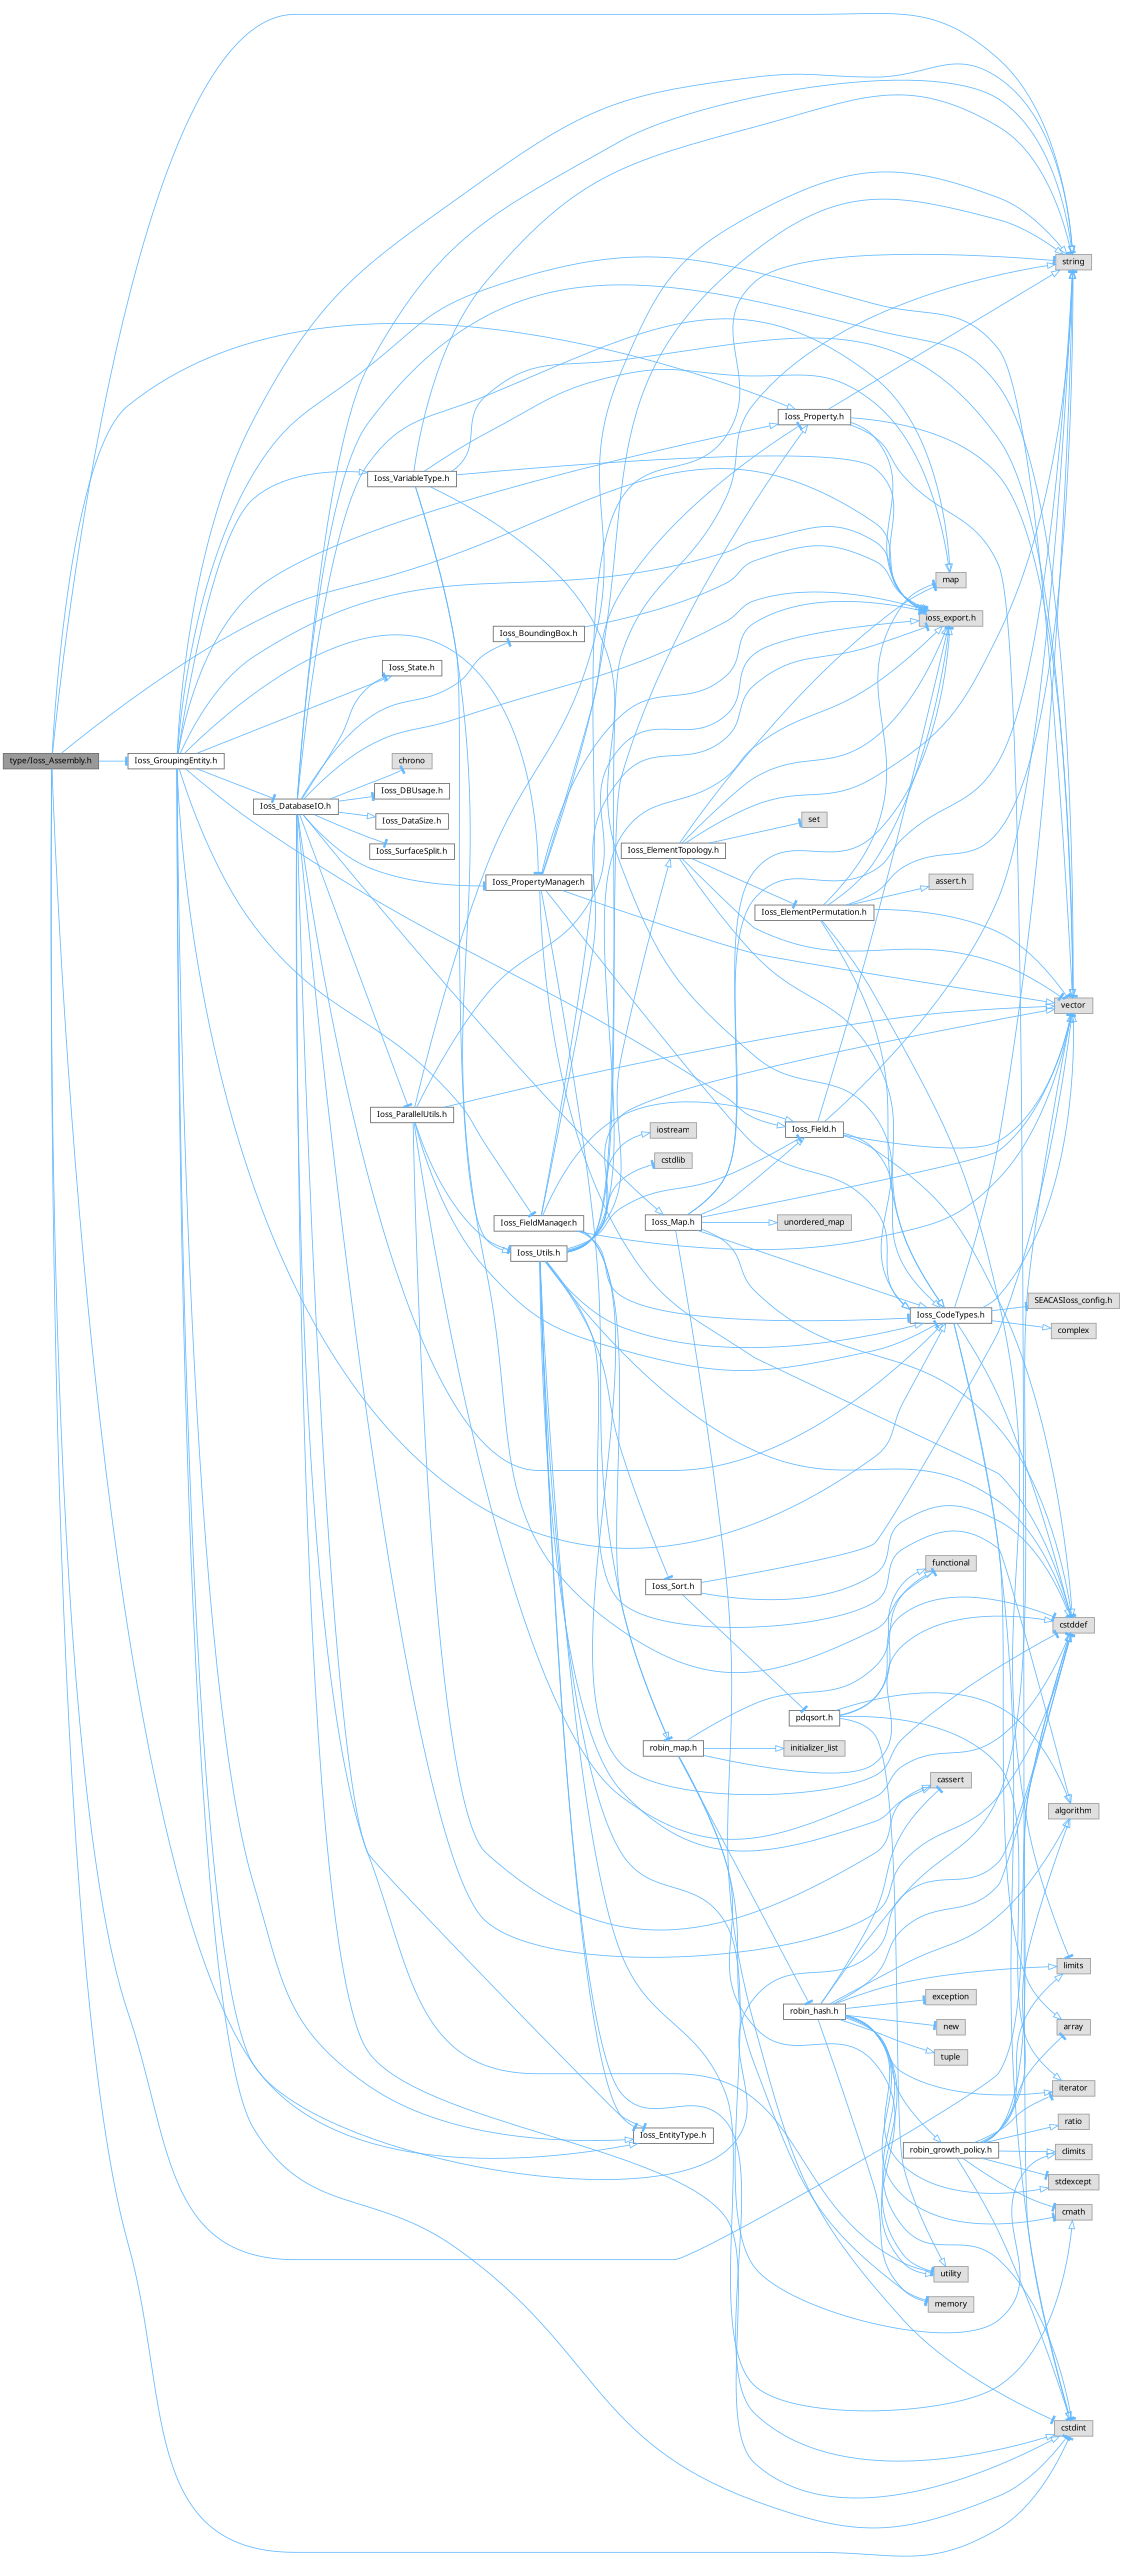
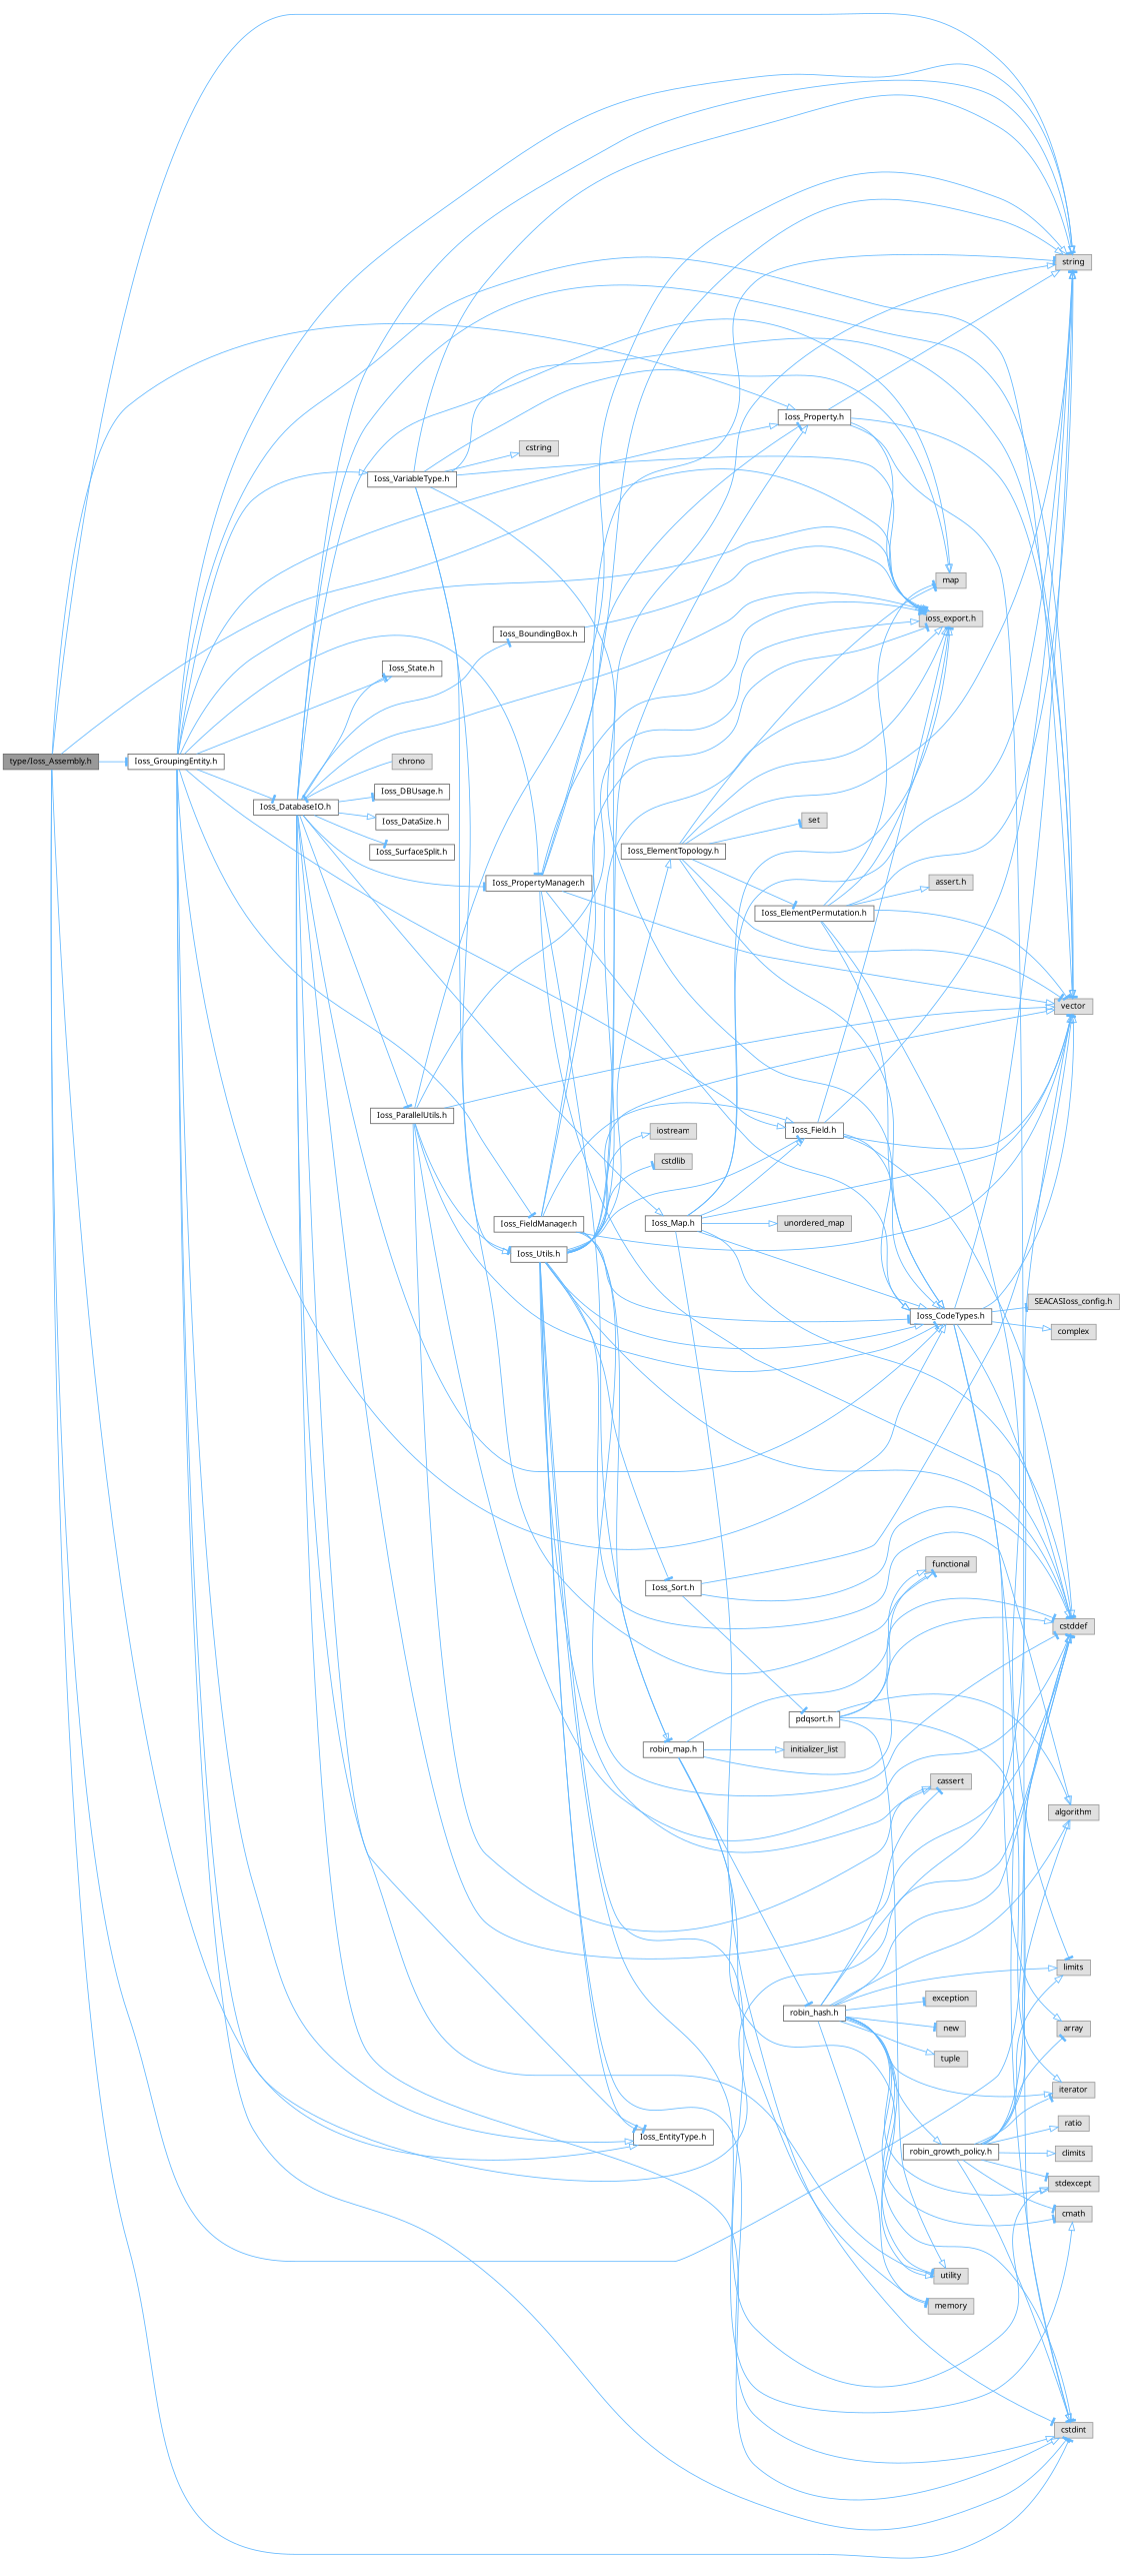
  digraph {
    fontname="Noto Sans"
    rankdir=LR
    node [color=grey60 fillcolor="#E0E0E0" fontname="Noto Sans" fontsize=10 shape=box style=filled]
    edge [arrowhead=onormal color=steelblue1 fontname="Noto Sans" fontsize=10 labelfontname=Helvetica labelfontsize=10 style=solid]
    n1 [color=gray40 fillcolor=grey60 fontcolor=black height=0.2 label="type/Ioss_Assembly.h" width=0.4]
    n2 [height=0.2 label="ioss_export.h" width=0.4]
    n3 [color=grey40 fillcolor=white height=0.2 label="Ioss_EntityType.h" width=0.4]
    n4 [color=grey40 fillcolor=white height=0.2 label="Ioss_Property.h" width=0.4]
    n5 [height=0.2 label=cstdint width=0.4]
    n6 [height=0.2 label=string width=0.4]
    n7 [color=grey40 fillcolor=white height=0.2 label="Ioss_GroupingEntity.h" width=0.4]
    n8 [height=0.2 label=cstddef width=0.4]
    n9 [height=0.2 label=vector width=0.4]
    n10 [color=grey40 fillcolor=white height=0.2 label="Ioss_CodeTypes.h" width=0.4]
    n11 [color=grey40 fillcolor=white height=0.2 label="Ioss_DatabaseIO.h" width=0.4]
    n12 [color=grey40 fillcolor=white height=0.2 label="Ioss_Field.h" width=0.4]
    n13 [color=grey40 fillcolor=white height=0.2 label="Ioss_PropertyManager.h" width=0.4]
    n14 [color=grey40 fillcolor=white height=0.2 label="Ioss_State.h" width=0.4]
    n15 [color=grey40 fillcolor=white height=0.2 label="Ioss_FieldManager.h" width=0.4]
    n16 [color=grey40 fillcolor=white height=0.2 label="Ioss_VariableType.h" width=0.4]
    n17 [height=0.2 label=array width=0.4]
    n18 [height=0.2 label="SEACASIoss_config.h" width=0.4]
    n19 [height=0.2 label=complex width=0.4]
    n20 [color=grey40 fillcolor=white height=0.2 label="Ioss_BoundingBox.h" width=0.4]
    n21 [color=grey40 fillcolor=white height=0.2 label="Ioss_DBUsage.h" width=0.4]
    n22 [color=grey40 fillcolor=white height=0.2 label="Ioss_DataSize.h" width=0.4]
    n23 [color=grey40 fillcolor=white height=0.2 label="Ioss_Map.h" width=0.4]
    n24 [color=grey40 fillcolor=white height=0.2 label="Ioss_ParallelUtils.h" width=0.4]
    n25 [height=0.2 label=map width=0.4]
    n26 [height=0.2 label=utility width=0.4]
    n27 [color=grey40 fillcolor=white height=0.2 label="Ioss_SurfaceSplit.h" width=0.4]
    n28 [height=0.2 label=chrono width=0.4]
    n29 [color=grey40 fillcolor=white height=0.2 label="robin_map.h" width=0.4]
    n30 [color=grey40 fillcolor=white height=0.2 label="Ioss_Utils.h" width=0.4]
    n31 [height=0.2 label=functional width=0.4]
+   n32 [height=0.2 label=cstring width=0.4]
    n33 [height=0.2 label=unordered_map width=0.4]
    n34 [height=0.2 label=cassert width=0.4]
    n35 [color=grey40 fillcolor=white height=0.2 label="Ioss_ElementTopology.h" width=0.4]
    n36 [color=grey40 fillcolor=white height=0.2 label="Ioss_Sort.h" width=0.4]
    n37 [height=0.2 label=algorithm width=0.4]
    n38 [height=0.2 label=cmath width=0.4]
    n39 [height=0.2 label=cstdlib width=0.4]
    n40 [height=0.2 label=iostream width=0.4]
    n41 [height=0.2 label=stdexcept width=0.4]
    n42 [color=grey40 fillcolor=white height=0.2 label="Ioss_ElementPermutation.h" width=0.4]
    n43 [height=0.2 label=set width=0.4]
    n44 [color=grey40 fillcolor=white height=0.2 label="pdqsort.h" width=0.4]
    n45 [height=0.2 label="assert.h" width=0.4]
    n46 [height=0.2 label=limits width=0.4]
    n47 [height=0.2 label=iterator width=0.4]
    n48 [height=0.2 label=initializer_list width=0.4]
    n49 [height=0.2 label=memory width=0.4]
    n50 [color=grey40 fillcolor=white height=0.2 label="robin_hash.h" width=0.4]
    n51 [height=0.2 label=exception width=0.4]
    n52 [height=0.2 label=new width=0.4]
    n53 [height=0.2 label=tuple width=0.4]
    n54 [color=grey40 fillcolor=white height=0.2 label="robin_growth_policy.h" width=0.4]
    n55 [height=0.2 label=climits width=0.4]
    n56 [height=0.2 label=ratio width=0.4]
    n1 -> n2 [arrowhead=tee]
    n1 -> n3
    n1 -> n4
    n1 -> n5 [arrowhead=tee]
    n1 -> n6
    n1 -> n7 [arrowhead=tee]
    n1 -> n8
    n4 -> n2 [arrowhead=tee]
    n4 -> n5
    n4 -> n6
    n4 -> n9 [arrowhead=tee]
    n7 -> n2
    n7 -> n3
    n7 -> n4
    n7 -> n5 [arrowhead=tee]
    n7 -> n6
    n7 -> n8 [arrowhead=tee]
    n7 -> n9
    n7 -> n10
    n7 -> n11 [arrowhead=tee]
    n7 -> n12
    n7 -> n13 [arrowhead=tee]
    n7 -> n14
    n7 -> n15 [arrowhead=tee]
    n7 -> n16
    n10 -> n5
    n10 -> n6 [arrowhead=tee]
    n10 -> n8 [arrowhead=tee]
    n10 -> n9
    n10 -> n17
    n10 -> n18 [arrowhead=tee]
    n10 -> n19
    n11 -> n2 [arrowhead=tee]
    n11 -> n3 [arrowhead=tee]
    n11 -> n5
    n11 -> n6
    n11 -> n8 [arrowhead=tee]
    n11 -> n9 [arrowhead=tee]
    n11 -> n10
    n11 -> n13 [arrowhead=tee]
    n11 -> n14 [arrowhead=tee]
    n11 -> n20 [arrowhead=tee]
    n11 -> n21 [arrowhead=tee]
    n11 -> n22
    n11 -> n23
    n11 -> n24 [arrowhead=tee]
    n11 -> n25
    n11 -> n26 [arrowhead=tee]
    n11 -> n27 [arrowhead=tee]
-   n11 -> n28 [arrowhead=tee]
+   n28 -> n11 [arrowhead=tee]
    n12 -> n2
    n12 -> n6
    n12 -> n8
    n12 -> n9
    n12 -> n10
    n13 -> n2 [arrowhead=tee]
    n13 -> n4 [arrowhead=tee]
    n13 -> n6
    n13 -> n8 [arrowhead=tee]
    n13 -> n9
    n13 -> n10
    n13 -> n29
    n15 -> n2 [arrowhead=tee]
    n15 -> n6 [arrowhead=tee]
    n15 -> n8 [arrowhead=tee]
    n15 -> n9 [arrowhead=tee]
    n15 -> n10 [arrowhead=tee]
    n15 -> n12
    n15 -> n29 [arrowhead=tee]
    n16 -> n2
    n16 -> n6 [arrowhead=tee]
    n16 -> n9
    n16 -> n10
    n16 -> n25
    n16 -> n30
    n16 -> n31 [arrowhead=tee]
+   n16 -> n32
    n20 -> n2
    n23 -> n2
    n23 -> n5 [arrowhead=tee]
    n23 -> n6
    n23 -> n8 [arrowhead=tee]
    n23 -> n9 [arrowhead=tee]
    n23 -> n10
    n23 -> n12
    n23 -> n33
    n24 -> n2
    n24 -> n6
    n24 -> n8 [arrowhead=tee]
    n24 -> n9
    n24 -> n10 [arrowhead=tee]
    n24 -> n30 [arrowhead=tee]
    n24 -> n34
    n29 -> n8
    n29 -> n26
    n29 -> n31
    n29 -> n48
    n29 -> n49 [arrowhead=tee]
    n29 -> n50 [arrowhead=tee]
    n30 -> n2
    n30 -> n3 [arrowhead=tee]
    n30 -> n4
    n30 -> n5
    n30 -> n6
    n30 -> n8 [arrowhead=tee]
    n30 -> n9
    n30 -> n10
    n30 -> n12 [arrowhead=tee]
    n30 -> n34
    n30 -> n35
    n30 -> n36 [arrowhead=tee]
    n30 -> n37
    n30 -> n38
    n30 -> n39 [arrowhead=tee]
    n30 -> n40
-   n30 -> n55
+   n30 -> n41
    n35 -> n2
    n35 -> n6 [arrowhead=tee]
    n35 -> n9 [arrowhead=tee]
    n35 -> n10
    n35 -> n25 [arrowhead=tee]
    n35 -> n42 [arrowhead=tee]
    n35 -> n43 [arrowhead=tee]
    n36 -> n8
    n36 -> n9
    n36 -> n44 [arrowhead=tee]
    n42 -> n2 [arrowhead=tee]
    n42 -> n6
    n42 -> n9 [arrowhead=tee]
    n42 -> n10
    n42 -> n25 [arrowhead=tee]
    n42 -> n45
    n42 -> n46 [arrowhead=tee]
    n44 -> n8 [arrowhead=tee]
    n44 -> n26
    n44 -> n31
    n44 -> n37
    n44 -> n47
    n50 -> n5 [arrowhead=tee]
    n50 -> n8
    n50 -> n9 [arrowhead=tee]
    n50 -> n26 [arrowhead=tee]
    n50 -> n34 [arrowhead=tee]
    n50 -> n37
    n50 -> n38 [arrowhead=tee]
    n50 -> n41
    n50 -> n46
    n50 -> n47
    n50 -> n49 [arrowhead=tee]
    n50 -> n51 [arrowhead=tee]
    n50 -> n52 [arrowhead=tee]
    n50 -> n53
    n50 -> n54
    n54 -> n5 [arrowhead=tee]
    n54 -> n8
    n54 -> n17 [arrowhead=tee]
    n54 -> n37
    n54 -> n38 [arrowhead=tee]
    n54 -> n41 [arrowhead=tee]
    n54 -> n46
    n54 -> n47 [arrowhead=tee]
    n54 -> n55
    n54 -> n56
  }
